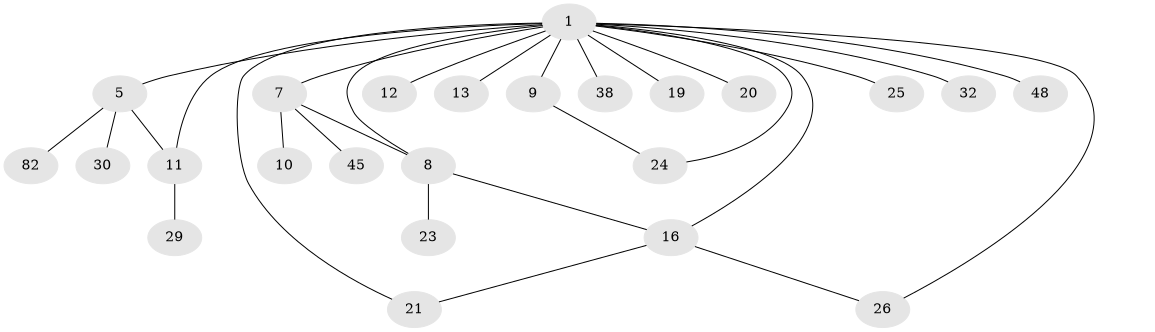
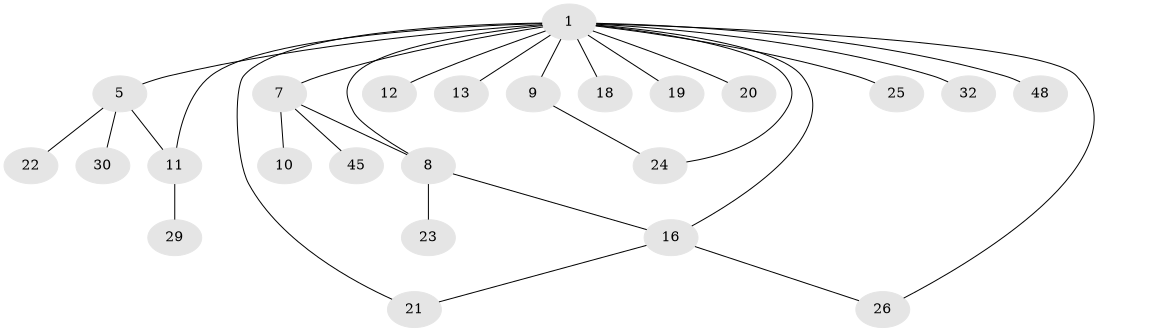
  graph {
    node [color=gray90 style=filled]
    1 [super="+3+2+14"]
    5
    7
    8
    9 [super="+47"]
    11 [super="+34+15+36+51+40+35+38"]
    12
    13
    16
-   18 [super="+42" label=38]
+   18 [super="+42"]
    19
    20
    21 [super="+37"]
    24
    25
    32
    n17 [label=48]
    26
-   22 [super="+46" label=82]
+   22 [super="+46"]
    30
    10
    45
    23 [super="+33"]
    29
    1 -- 5
    1 -- 7
    1 -- 8
    1 -- 9
    1 -- 11 [weight=5]
    1 -- 12
    1 -- 13
    1 -- 16
    1 -- 18 [weight=4]
    1 -- 19
    1 -- 20
    1 -- 21
    1 -- 24
    1 -- 25
    1 -- 32
    1 -- n17
    1 -- 26
    5 -- 11
    5 -- 22
    5 -- 30
    7 -- 8
    7 -- 10
    7 -- 45
    8 -- 16
    8 -- 23
    9 -- 24
    11 -- 29
    16 -- 21
    16 -- 26
  }
